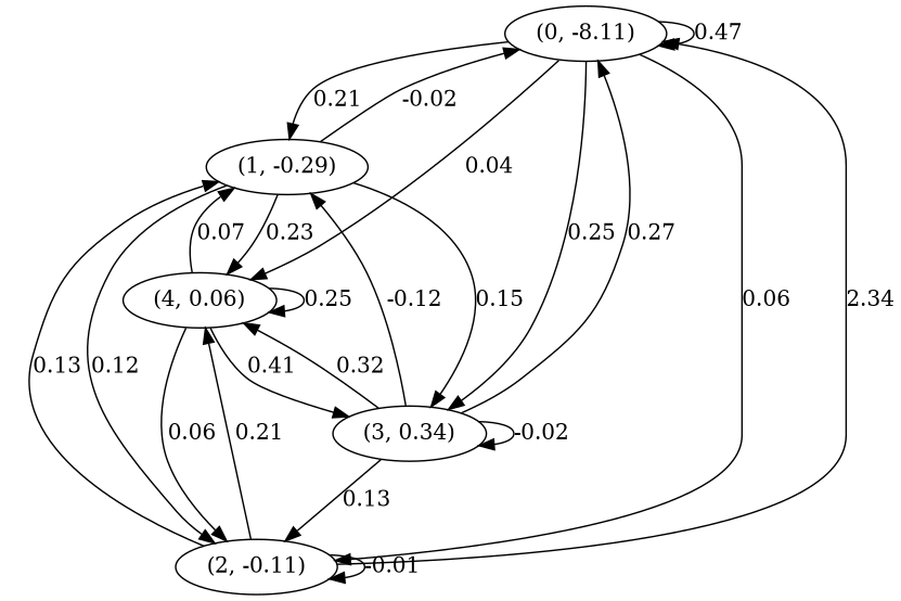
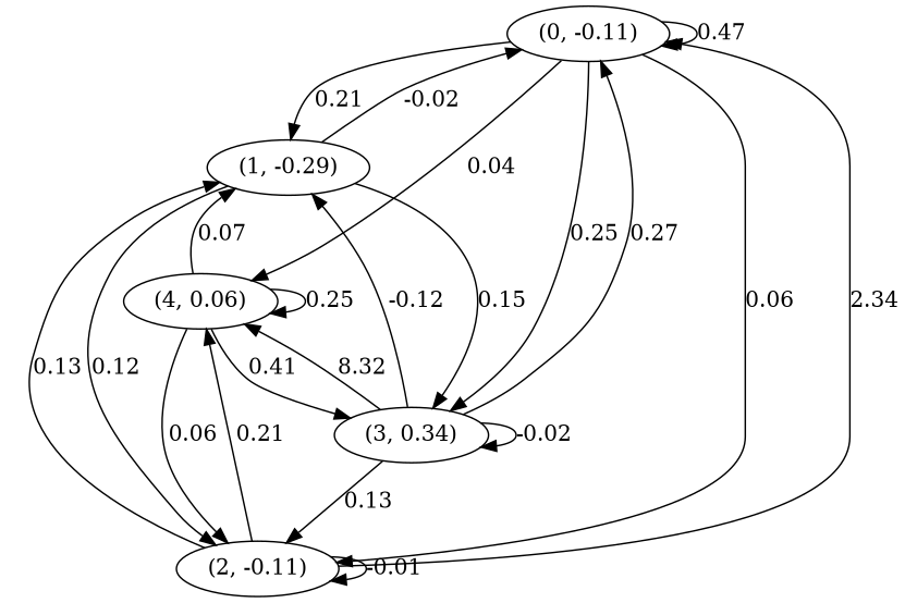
  digraph {
-   n1 [label="(0, -8.11)"]
+   n1 [label="(0, -0.11)"]
    n2 [label="(1, -0.29)"]
    n3 [label="(2, -0.11)"]
    n4 [label="(3, 0.34)"]
    n5 [label="(4, 0.06)"]
    n1 -> n1 [label=0.47]
    n1 -> n2 [label=0.21]
    n1 -> n3 [label=0.06]
    n1 -> n4 [label=0.25]
    n1 -> n5 [label=0.04]
    n2 -> n1 [label=-0.02]
    n2 -> n3 [label=0.12]
    n2 -> n4 [label=0.15]
-   n2 -> n5 [label=0.23]
    n3 -> n1 [label=2.34]
    n3 -> n2 [label=0.13]
    n3 -> n3 [label=-0.01]
    n3 -> n5 [label=0.21]
    n4 -> n1 [label=0.27]
    n4 -> n2 [label=-0.12]
    n4 -> n3 [label=0.13]
    n4 -> n4 [label=-0.02]
-   n4 -> n5 [label=0.32]
+   n4 -> n5 [label=8.32]
    n5 -> n2 [label=0.07]
    n5 -> n3 [label=0.06]
    n5 -> n4 [label=0.41]
    n5 -> n5 [label=0.25]
  }
